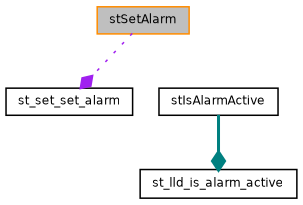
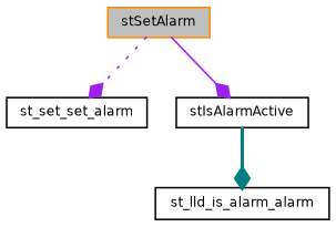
  digraph {
    rankdir=TB
    node [color=black fontname=Helvetica fontsize=8 shape=record]
    edge [arrowhead=diamond color=purple fontname=Helvetica fontsize=8 labelfontname=Helvetica labelfontsize=8]
    n1 [color=darkorange fillcolor=grey75 fontcolor=black height=0.2 label=stSetAlarm style=filled width=0.4]
    n2 [height=0.2 label=st_set_set_alarm width=0.4]
    n3 [height=0.2 label=stIsAlarmActive width=0.4]
-   n4 [height=0.2 label=st_lld_is_alarm_active width=0.4]
+   n4 [height=0.2 label=st_lld_is_alarm_alarm width=0.4]
    n1 -> n2 [style=dotted]
+   n1 -> n3 [style=solid]
    n3 -> n4 [color=teal style=bold]
  }
